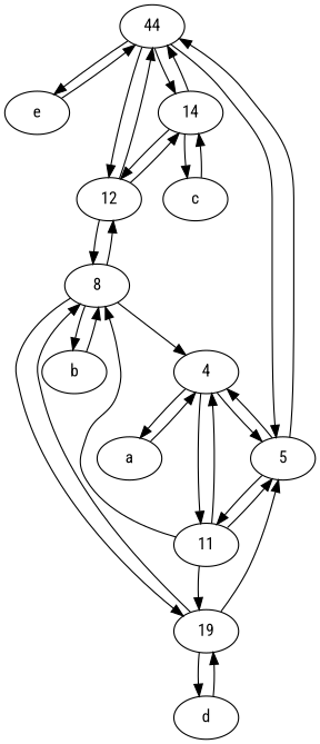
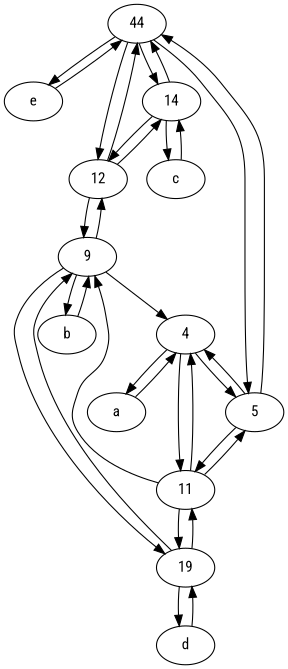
  digraph {
    fontname="Roboto Condensed"
    node [fontname="Roboto Condensed"]
    edge [fontname="Roboto Condensed"]
    n1 [label=44]
    e
    14
    n4 [label=12]
    n5 [label=5]
    c
-   9 [label=8]
+   9
    4
    11
    a
    d
    19
    b
    n1 -> e
    n1 -> 14
    n1 -> n4
    n1 -> n5
    e -> n1
    14 -> n1
    14 -> n4
    14 -> c
    n4 -> n1
    n4 -> 14
    n4 -> 9
    n5 -> n1
    n5 -> 4
    n5 -> 11
    c -> 14
    9 -> n4
    9 -> 4
    9 -> 19
    9 -> b
    4 -> n5
    4 -> 11
    4 -> a
    11 -> n5
    11 -> 9
    11 -> 4
    11 -> 19
    a -> 4
    d -> 19
    19 -> 9
-   19 -> n5
+   19 -> 11
    19 -> d
    b -> 9
  }
